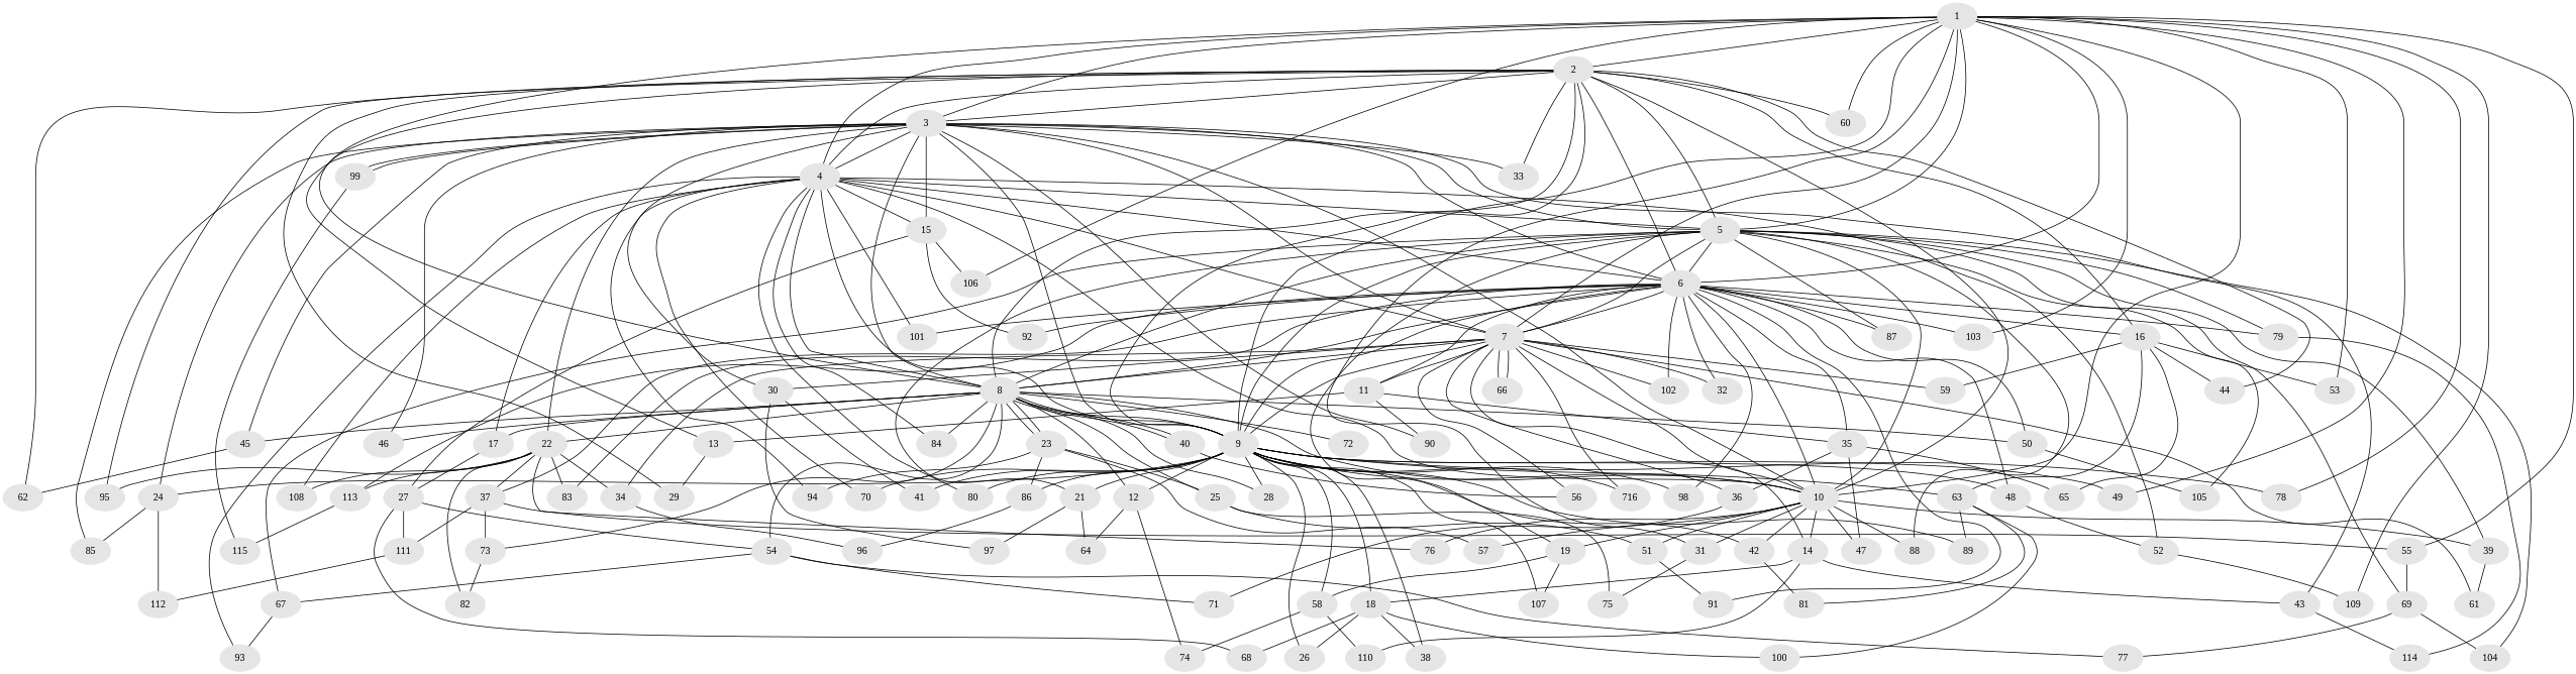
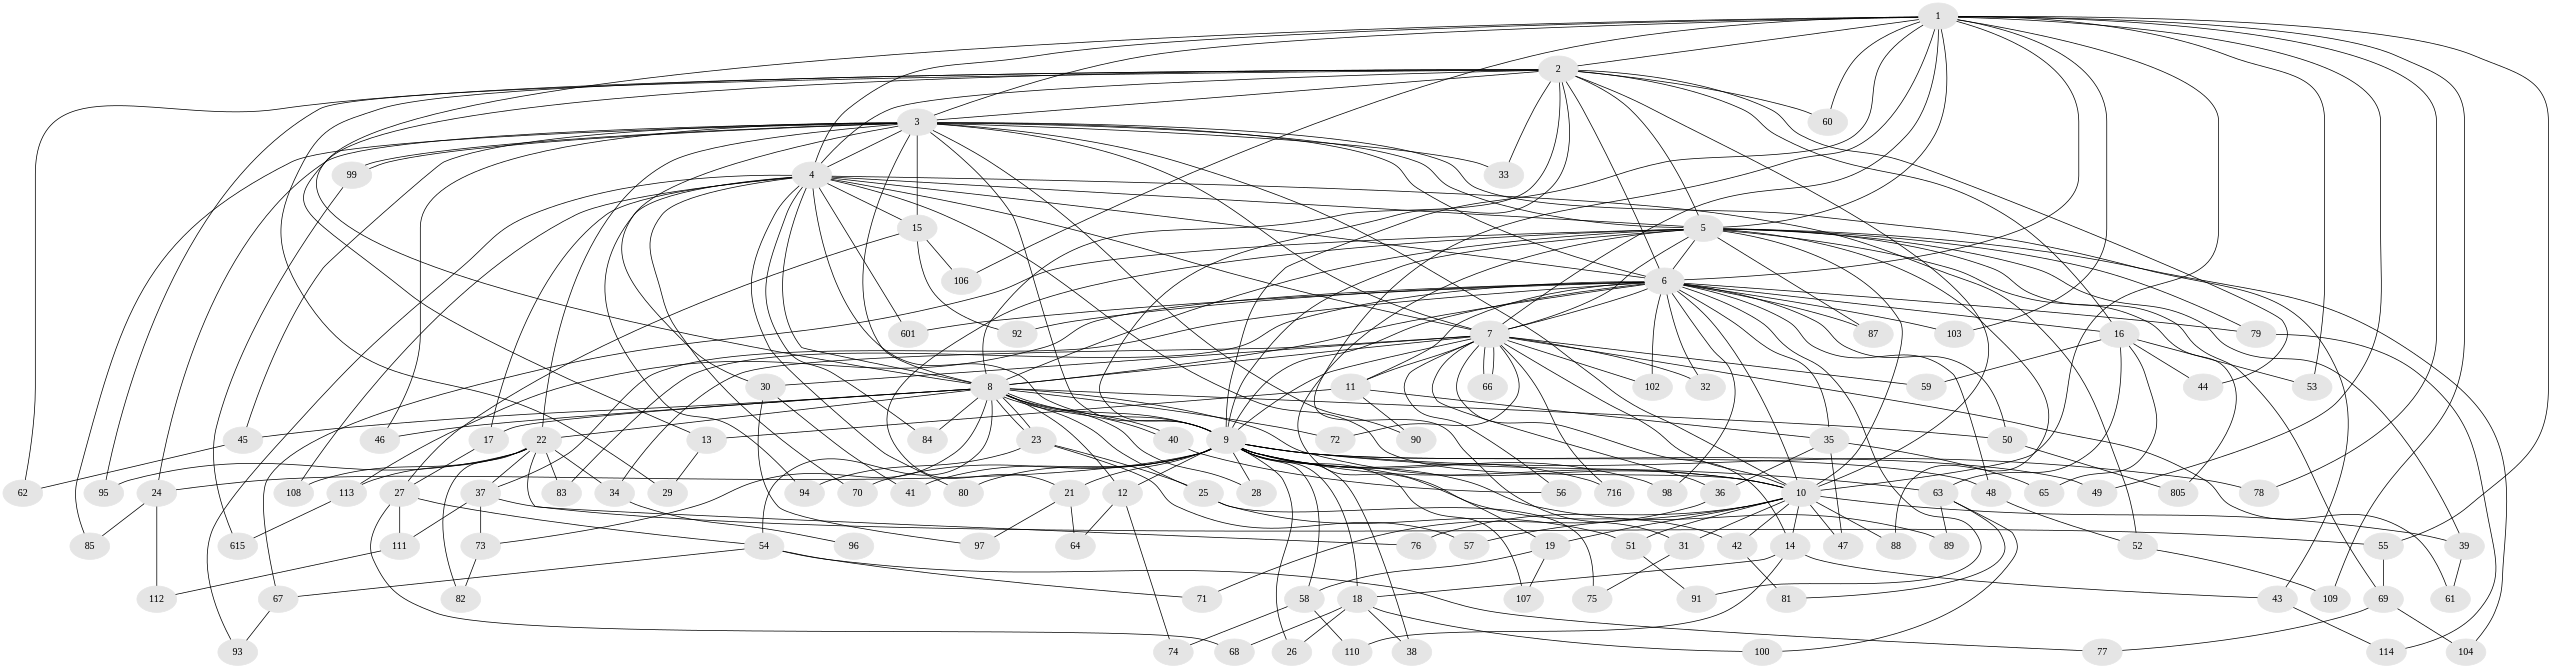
  graph {
    fontname="Liberation Serif"
    node [color=gray90 fontname="Liberation Serif" style=filled]
    edge [fontname="Liberation Serif"]
    1
    2
    3
    4
    5
    6
    7
    8
    9
    10
    31
    49
    53
    55
    60
    78
    103
    106
    109
    13
    16
    29
    33
    44
    62
    95
    15
    22
    24
    30
    43
    45
    46
    85
    90
    99
    17
    52
    70
    80
    84
    93
    94
-   101
+   101 [label=601]
    108
    19
    21
    39
    67
    69
    79
    87
    88
    104
-   105
+   105 [label=805]
    11
    32
    35
    37
    48
    50
    83
    91
    92
    98
    102
    113
    14
    34
    36
    56
    59
    61
    66
    72
    n76 [label=716]
    12
    23
    25
    28
    40
    54
    73
    18
    26
    38
    41
    42
    58
    63
-   86
    89
    107
    47
    51
    57
    76
    75
    65
    27
    82
    112
    97
    114
-   115
+   115 [label=615]
    64
    77
    111
    110
    96
    71
    74
    68
    100
    81
    1 -- 2
    1 -- 3
    1 -- 4
    1 -- 5
    1 -- 6
    1 -- 7
    1 -- 8
    1 -- 9
    1 -- 10
    1 -- 31
    1 -- 49
    1 -- 53
    1 -- 55
    1 -- 60
    1 -- 78
    1 -- 103
    1 -- 106
    1 -- 109
    2 -- 3
    2 -- 4
    2 -- 5
    2 -- 6
    2 -- 8
    2 -- 9
    2 -- 10
    2 -- 60
    2 -- 13
    2 -- 16
    2 -- 29
    2 -- 33
    2 -- 44
    2 -- 62
    2 -- 95
    3 -- 4
    3 -- 5
    3 -- 6
    3 -- 7
    3 -- 8
    3 -- 9
    3 -- 10
    3 -- 33
    3 -- 15
    3 -- 22
    3 -- 24
    3 -- 30
    3 -- 43
    3 -- 45
    3 -- 46
    3 -- 85
    3 -- 90
    3 -- 99
    3 -- 99
    4 -- 5
    4 -- 6
    4 -- 7
    4 -- 8
    4 -- 9
    4 -- 10
    4 -- 15
    4 -- 17
    4 -- 52
    4 -- 70
    4 -- 80
    4 -- 84
    4 -- 93
    4 -- 94
    4 -- 101
    4 -- 108
    5 -- 6
    5 -- 7
    5 -- 8
    5 -- 9
    5 -- 10
    5 -- 19
    5 -- 21
    5 -- 39
    5 -- 67
    5 -- 69
    5 -- 79
    5 -- 87
    5 -- 88
    5 -- 104
    5 -- 105
    6 -- 7
    6 -- 8
    6 -- 9
    6 -- 10
    6 -- 103
    6 -- 16
    6 -- 101
    6 -- 79
    6 -- 87
    6 -- 11
    6 -- 32
    6 -- 35
    6 -- 37
    6 -- 48
    6 -- 50
    6 -- 83
    6 -- 91
    6 -- 92
    6 -- 98
    6 -- 102
    6 -- 113
    7 -- 8
    7 -- 9
    7 -- 10
    7 -- 30
    7 -- 11
    7 -- 32
    7 -- 102
    7 -- 14
    7 -- 34
    7 -- 36
    7 -- 56
    7 -- 59
    7 -- 61
    7 -- 66
    7 -- 66
+   7 -- 72
    7 -- n76
    8 -- 9
    8 -- 10
    8 -- 22
    8 -- 45
    8 -- 46
    8 -- 17
    8 -- 84
    8 -- 50
    8 -- 72
    8 -- 12
    8 -- 23
    8 -- 23
    8 -- 25
    8 -- 28
    8 -- 40
    8 -- 40
    8 -- 54
    8 -- 73
    9 -- 10
    9 -- 49
    9 -- 78
    9 -- 24
    9 -- 70
    9 -- 80
    9 -- 21
    9 -- 48
    9 -- 98
    9 -- n76
    9 -- 12
    9 -- 28
    9 -- 18
    9 -- 26
    9 -- 38
    9 -- 41
    9 -- 42
    9 -- 58
    9 -- 63
-   9 -- 86
    9 -- 89
    9 -- 107
    10 -- 31
    10 -- 19
    10 -- 39
    10 -- 88
    10 -- 14
    10 -- 42
    10 -- 47
    10 -- 51
    10 -- 57
    10 -- 76
    31 -- 75
    55 -- 69
    13 -- 29
    16 -- 53
    16 -- 44
    16 -- 59
    16 -- 63
    16 -- 65
    15 -- 106
    15 -- 92
    15 -- 27
    22 -- 95
    22 -- 108
    22 -- 37
    22 -- 83
    22 -- 113
    22 -- 34
    22 -- 76
    22 -- 82
    24 -- 85
    24 -- 112
    30 -- 41
    30 -- 97
    43 -- 114
    45 -- 62
    99 -- 115
    17 -- 27
    52 -- 109
    19 -- 58
    19 -- 107
    21 -- 97
    21 -- 64
    39 -- 61
    67 -- 93
    69 -- 104
    69 -- 77
    79 -- 114
    11 -- 13
    11 -- 90
    11 -- 35
    35 -- 36
    35 -- 47
    35 -- 65
    37 -- 55
    37 -- 73
    37 -- 111
    48 -- 52
    50 -- 105
    113 -- 115
    14 -- 43
    14 -- 18
    14 -- 110
    34 -- 96
    36 -- 71
    12 -- 64
    12 -- 74
    23 -- 94
    23 -- 25
-   23 -- 86
    23 -- 57
    25 -- 51
    25 -- 75
    40 -- 56
    54 -- 67
    54 -- 77
    54 -- 71
    73 -- 82
    18 -- 26
    18 -- 38
    18 -- 68
    18 -- 100
    42 -- 81
    58 -- 110
    58 -- 74
    63 -- 89
    63 -- 100
    63 -- 81
-   86 -- 96
    51 -- 91
    27 -- 54
    27 -- 111
    27 -- 68
    111 -- 112
  }
